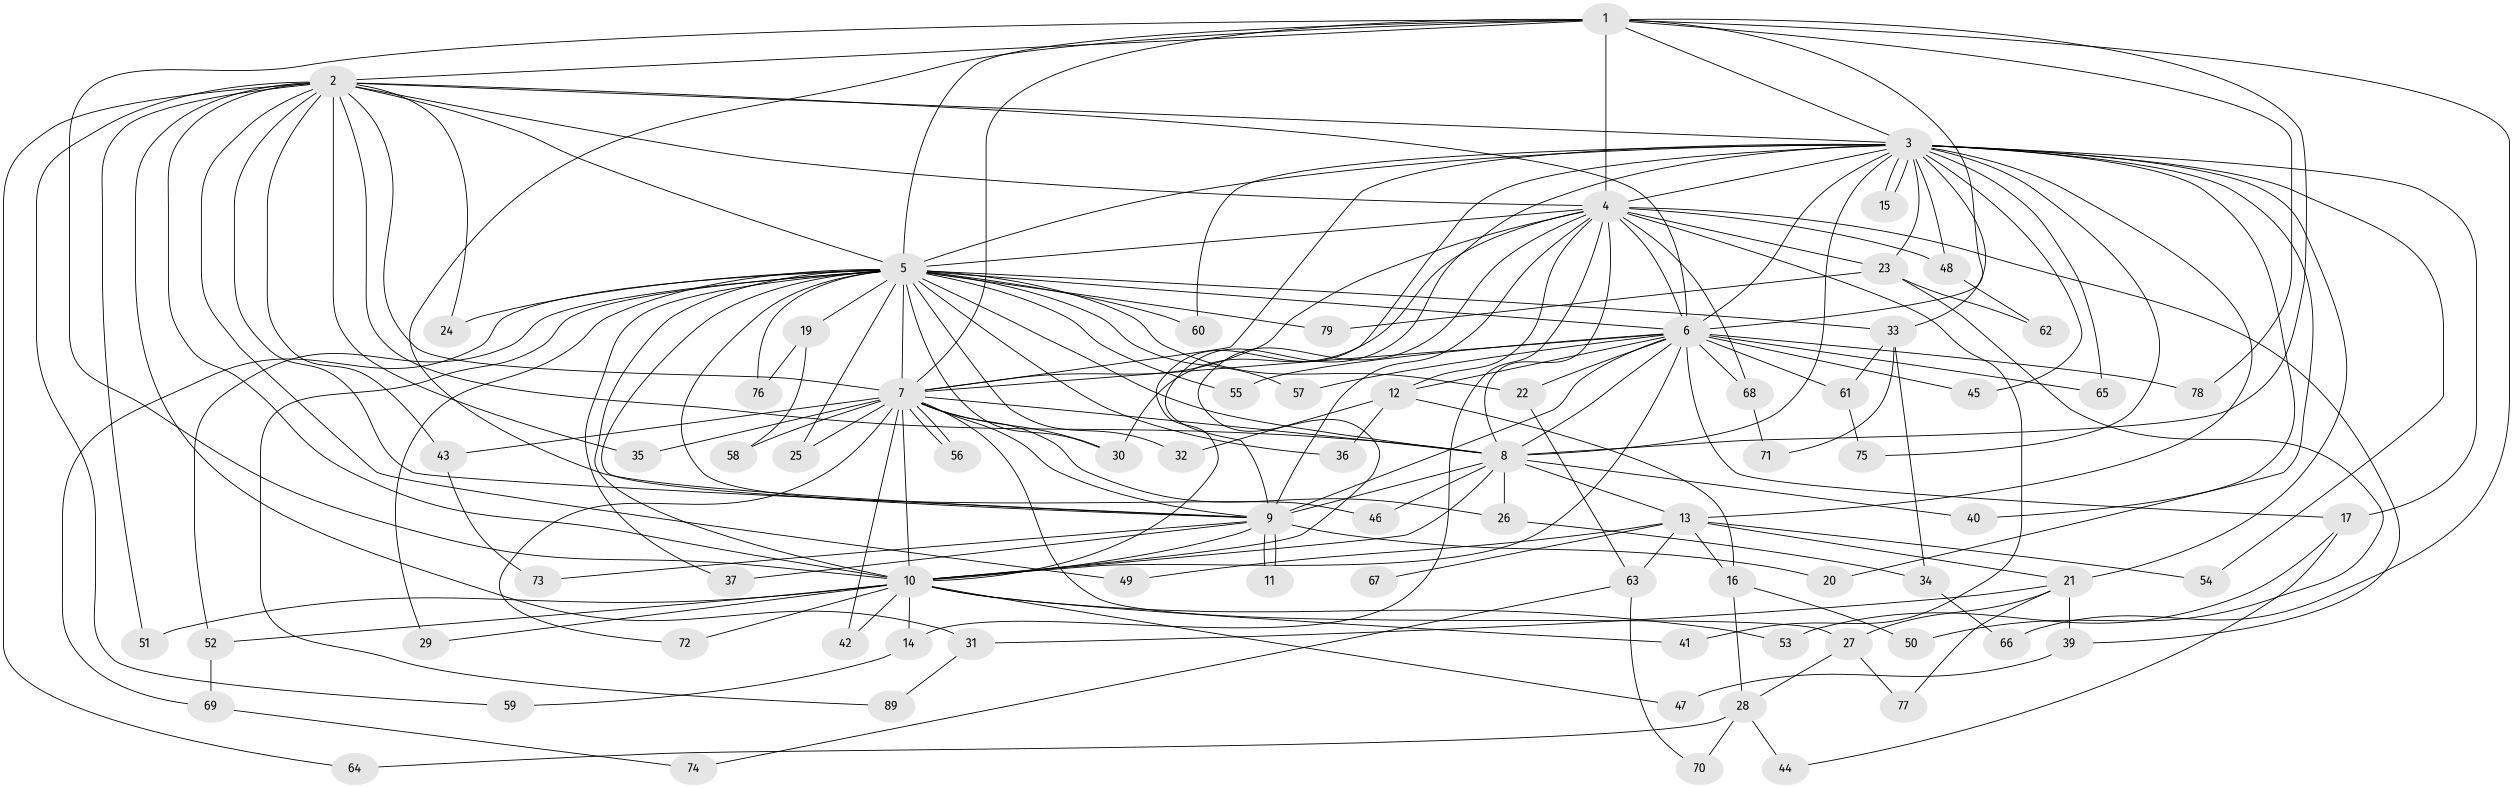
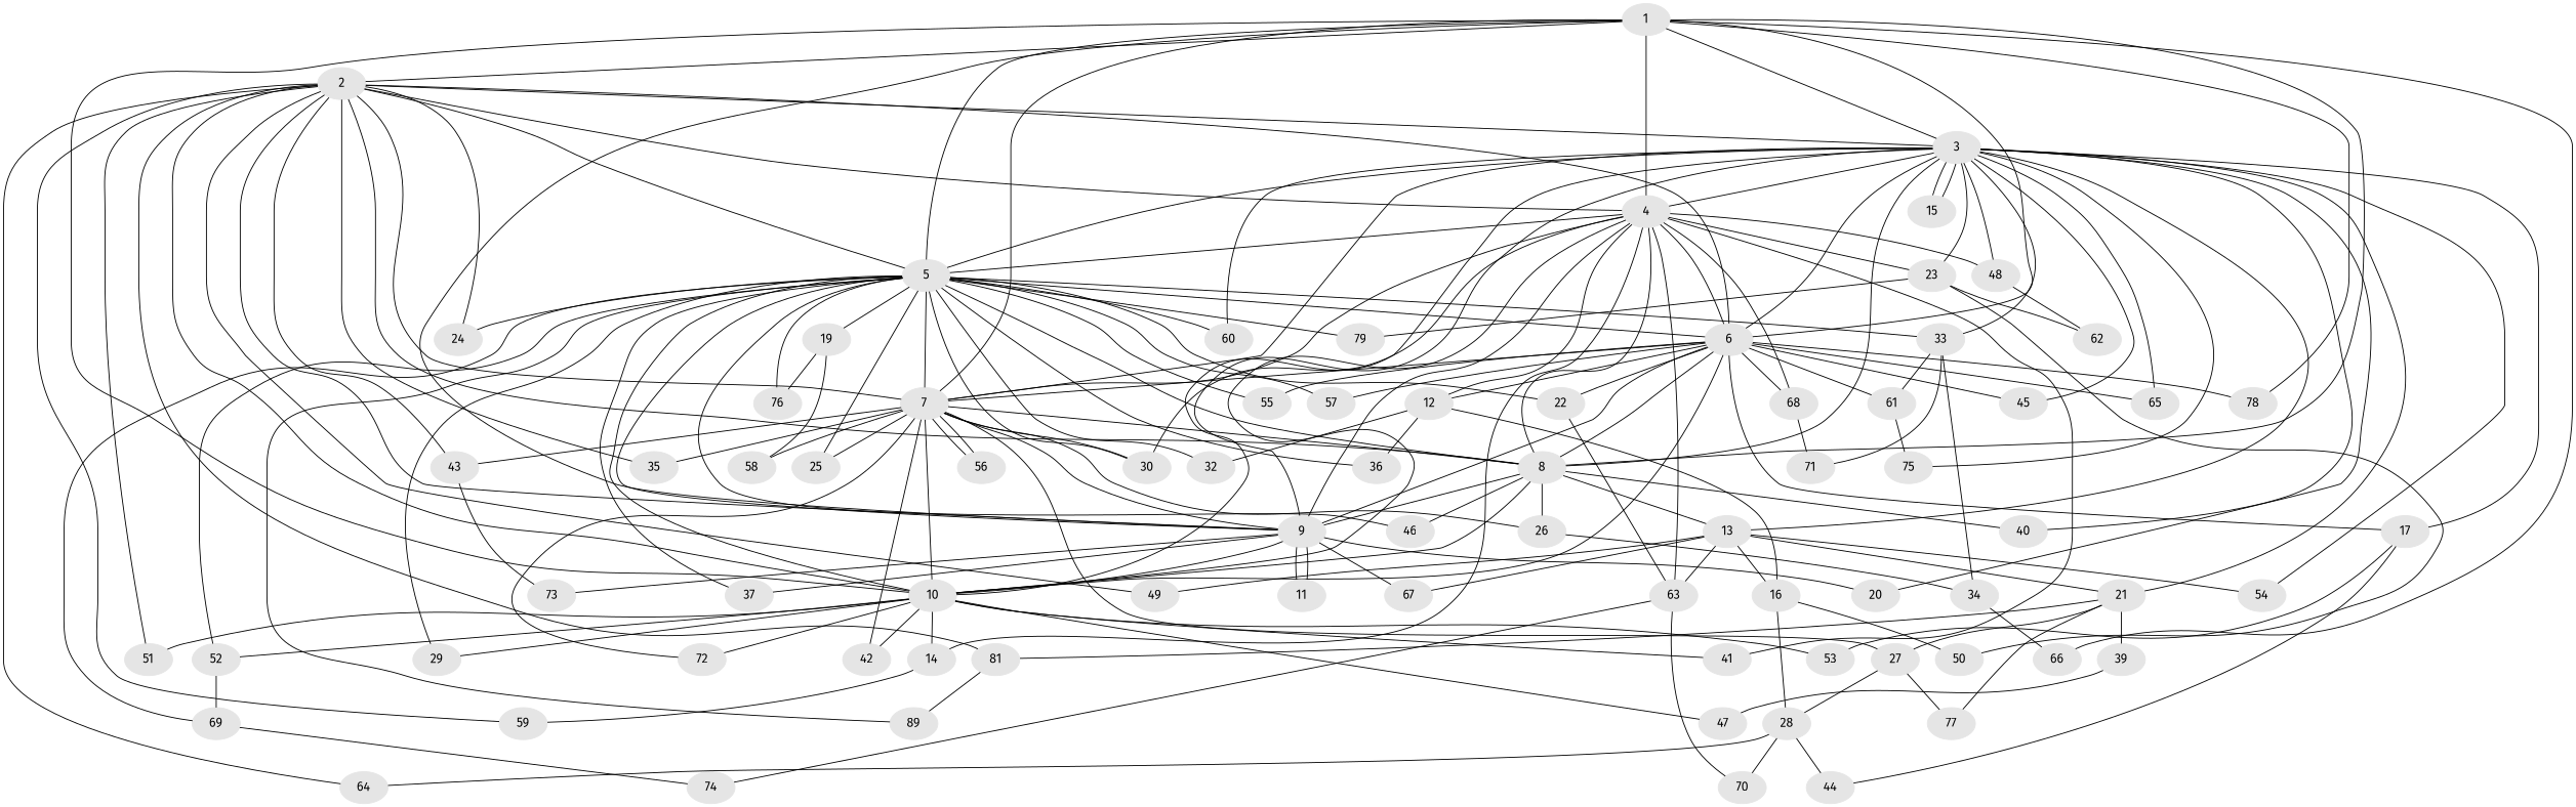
  graph {
    fontname="Fira Sans"
    node [color=gray90 fontname="Fira Sans" style=filled]
    edge [fontname="Fira Sans"]
    1
    2
    3
    4
    5
    6
    7
    8
    9
    10
    66
    78
    24
-   31
+   31 [label=81]
    35
    43
    49
    51
    59
    64
    13
    15
    17
    20
    21
    23
    33
    40
    45
    48
    54
    60
    65
    75
    12
    14
    39
    41
    68
    30
    19
    22
    25
    29
    32
    36
    37
    46
    52
    55
    57
    69
    76
    79
    n55 [label=89]
    61
    26
    27
    42
    56
    58
    72
    11
    67
    73
    47
    53
    16
    63
    44
    77
    50
    62
    34
    71
    74
    28
    70
    1 -- 2
    1 -- 3
    1 -- 4
    1 -- 5
    1 -- 6
    1 -- 7
    1 -- 8
    1 -- 9
    1 -- 10
    1 -- 66
    1 -- 78
    2 -- 3
    2 -- 4
    2 -- 5
    2 -- 6
    2 -- 7
    2 -- 8
    2 -- 9
    2 -- 10
    2 -- 24
    2 -- 31
    2 -- 35
    2 -- 43
    2 -- 49
    2 -- 51
    2 -- 59
    2 -- 64
    3 -- 4
    3 -- 5
    3 -- 6
    3 -- 7
    3 -- 8
    3 -- 9
    3 -- 10
    3 -- 13
    3 -- 15
    3 -- 15
    3 -- 17
    3 -- 20
    3 -- 21
    3 -- 23
    3 -- 33
    3 -- 40
    3 -- 45
    3 -- 48
    3 -- 54
    3 -- 60
    3 -- 65
    3 -- 75
    4 -- 5
    4 -- 6
    4 -- 7
    4 -- 8
    4 -- 9
    4 -- 10
    4 -- 23
    4 -- 48
    4 -- 12
    4 -- 14
-   4 -- 39
+   4 -- 63
    4 -- 41
    4 -- 68
    4 -- 30
    5 -- 6
    5 -- 7
    5 -- 8
    5 -- 9
    5 -- 10
    5 -- 24
    5 -- 33
    5 -- 60
    5 -- 30
    5 -- 19
    5 -- 22
    5 -- 25
    5 -- 29
    5 -- 32
    5 -- 36
    5 -- 37
    5 -- 46
    5 -- 52
    5 -- 55
    5 -- 57
    5 -- 69
    5 -- 76
    5 -- 79
    5 -- n55
    6 -- 7
    6 -- 8
    6 -- 9
    6 -- 10
    6 -- 78
    6 -- 17
    6 -- 45
    6 -- 65
    6 -- 12
    6 -- 68
    6 -- 22
    6 -- 55
    6 -- 57
    6 -- 61
    7 -- 8
    7 -- 9
    7 -- 10
    7 -- 35
    7 -- 43
    7 -- 30
    7 -- 25
    7 -- 26
    7 -- 27
    7 -- 42
    7 -- 56
    7 -- 56
    7 -- 58
    7 -- 72
    8 -- 9
    8 -- 10
    8 -- 13
    8 -- 40
    8 -- 46
    8 -- 26
    9 -- 10
    9 -- 20
    9 -- 37
    9 -- 11
    9 -- 11
+   9 -- 67
    9 -- 73
    10 -- 51
    10 -- 14
    10 -- 41
    10 -- 29
    10 -- 52
    10 -- 42
    10 -- 72
    10 -- 47
    10 -- 53
    31 -- n55
    43 -- 73
    13 -- 49
    13 -- 21
    13 -- 54
    13 -- 67
    13 -- 16
    13 -- 63
    17 -- 53
    17 -- 44
    21 -- 31
    21 -- 39
    21 -- 27
    21 -- 77
    23 -- 79
    23 -- 50
    23 -- 62
    33 -- 61
    33 -- 34
    33 -- 71
    48 -- 62
    12 -- 32
    12 -- 36
    12 -- 16
    14 -- 59
    39 -- 47
    68 -- 71
    19 -- 76
    19 -- 58
    22 -- 63
    52 -- 69
    69 -- 74
    61 -- 75
    26 -- 34
    27 -- 77
    27 -- 28
    16 -- 50
    16 -- 28
    63 -- 74
    63 -- 70
    34 -- 66
    28 -- 64
    28 -- 44
    28 -- 70
  }
